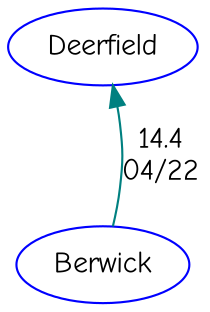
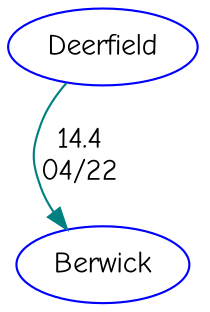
  digraph {
    fontname="Comic Neue"
    node [color=blue fontname="Comic Neue"]
    Deerfield
    Berwick
-   Berwick -> Deerfield [label="14.4\n04/22" random=random weight=86 color=teal style=solid fontname="Comic Neue"]
+   Deerfield -> Berwick [label="14.4\n04/22" random=random weight=86 color=teal style=solid fontname="Comic Neue"]
  }
